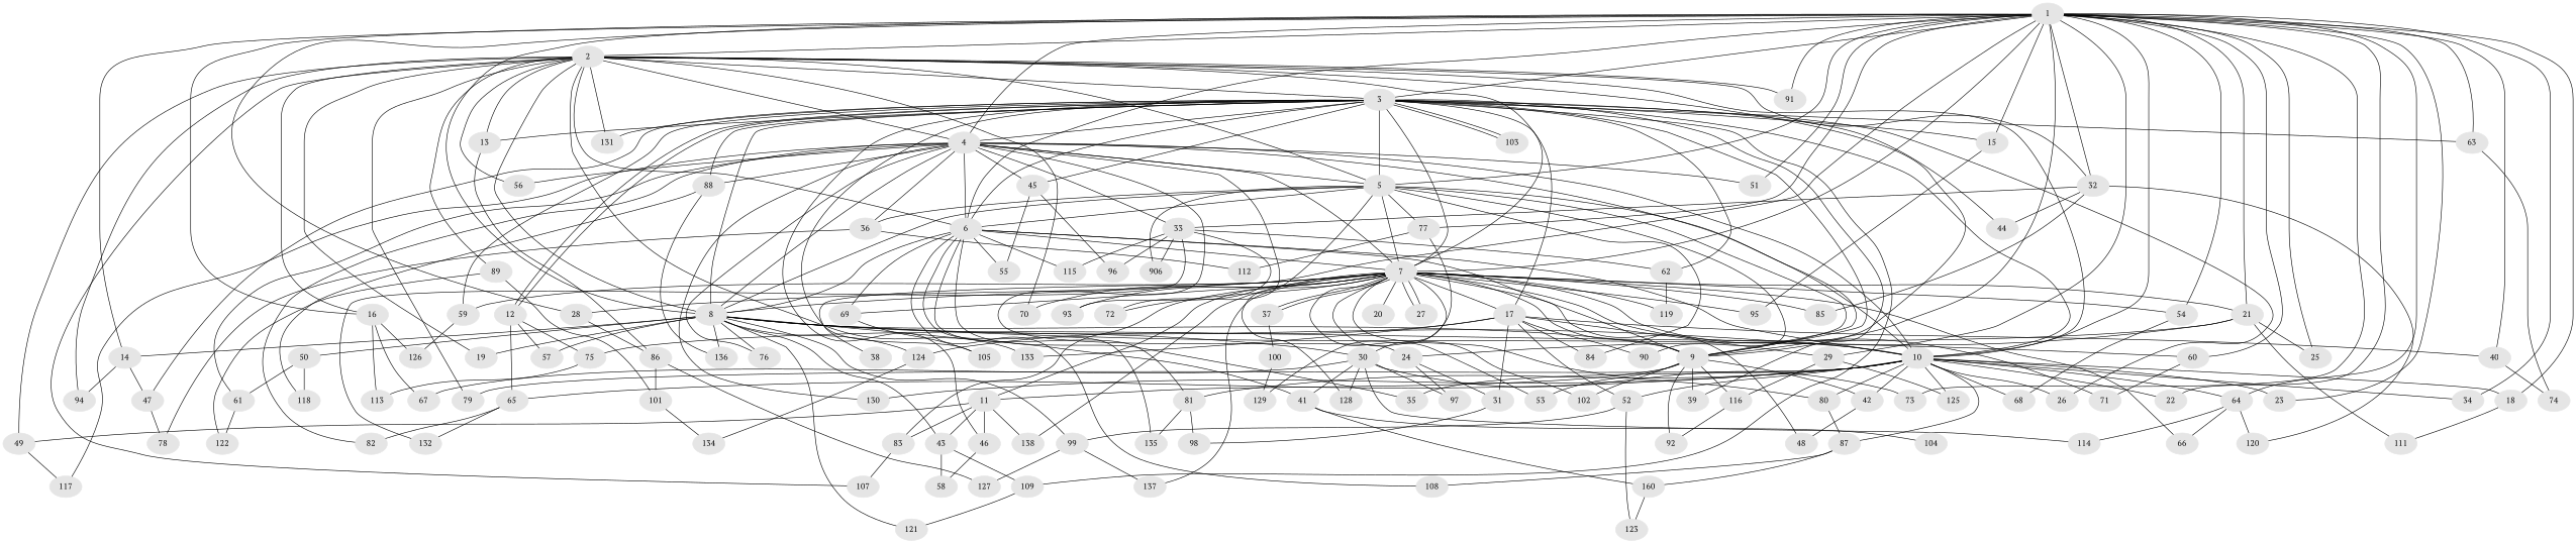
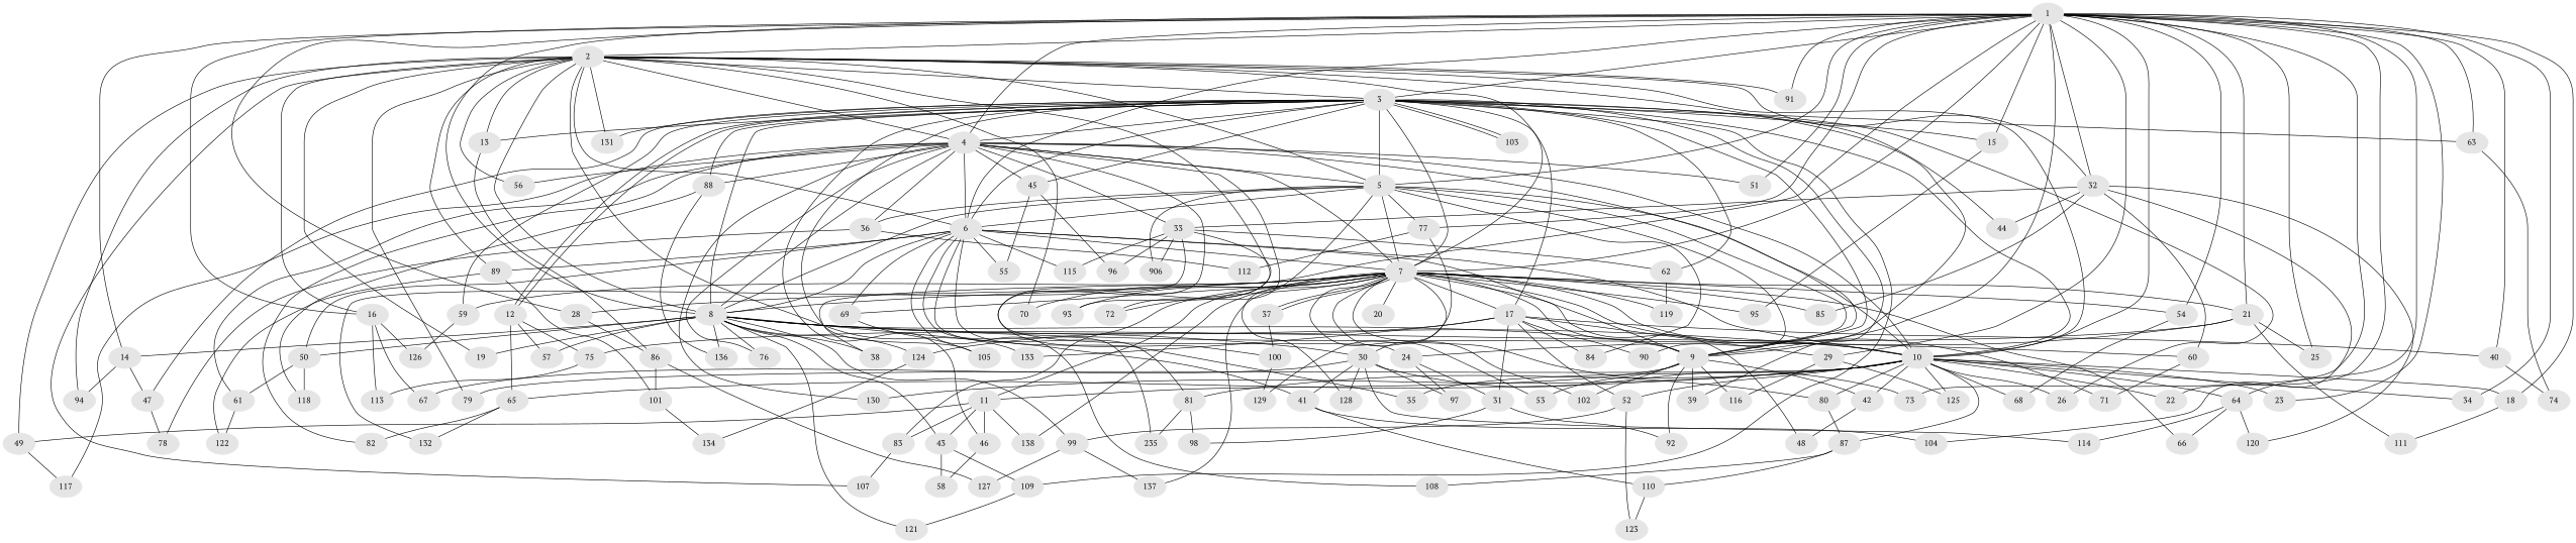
  graph {
    fontname="PT Serif"
    node [color=gray90 fontname="PT Serif" style=filled]
    edge [fontname="PT Serif"]
    1
    2
    3
    4
    5
    6
    7
    8
    9
    10
    14
    15
    16
    18
    21
    22
    23
    25
    28
    29
    32
    34
    38
    40
    51
    54
    60
    63
    64
    73
    77
    91
    13
    19
    49
    56
    70
    79
    89
    94
    100
    107
    131
    133
    12
    17
    26
    39
    44
    45
    46
    47
    59
    62
    88
    103
    105
    109
    24
    33
    36
    61
    72
    76
    82
    117
    130
    84
    90
    n70 [label=906]
    128
    35
    50
    55
    69
    81
    108
    115
-   135
+   135 [label=235]
    11
    20
-   27
    30
    37
    48
    53
    66
    71
    80
    83
    85
    93
    95
    102
    119
    137
    138
    41
    43
    57
    99
    121
    124
    136
    42
    92
    116
    52
    65
    68
    87
    125
    67
    113
    126
    111
    75
    86
    104
    120
    74
    114
    112
    129
    122
    101
    31
    96
    58
    78
    118
    97
    132
    98
-   110 [label=160]
+   110
    127
    134
    123
    1 -- 2
    1 -- 3
    1 -- 4
    1 -- 5
    1 -- 6
    1 -- 7
    1 -- 8
    1 -- 9
    1 -- 10
    1 -- 14
    1 -- 15
    1 -- 16
    1 -- 18
    1 -- 21
    1 -- 22
    1 -- 23
    1 -- 25
    1 -- 28
    1 -- 29
    1 -- 32
    1 -- 34
    1 -- 38
    1 -- 40
    1 -- 51
    1 -- 54
-   1 -- 60
+   32 -- 60
    1 -- 63
    1 -- 64
    1 -- 73
    1 -- 77
    1 -- 91
    2 -- 3
    2 -- 4
    2 -- 5
    2 -- 6
    2 -- 7
    2 -- 8
    2 -- 9
    2 -- 10
    2 -- 16
    2 -- 32
    2 -- 91
    2 -- 13
    2 -- 19
    2 -- 49
    2 -- 56
    2 -- 70
    2 -- 79
    2 -- 89
    2 -- 94
+   2 -- 100
    2 -- 107
    2 -- 131
    2 -- 133
    3 -- 4
    3 -- 5
    3 -- 6
    3 -- 7
    3 -- 8
    3 -- 9
    3 -- 10
    3 -- 15
    3 -- 63
    3 -- 13
    3 -- 131
    3 -- 12
    3 -- 12
    3 -- 17
    3 -- 26
    3 -- 39
    3 -- 44
    3 -- 45
    3 -- 46
    3 -- 47
    3 -- 59
    3 -- 62
    3 -- 88
    3 -- 103
    3 -- 103
    3 -- 105
    3 -- 109
    4 -- 5
    4 -- 6
    4 -- 7
    4 -- 8
    4 -- 9
    4 -- 10
    4 -- 51
    4 -- 56
    4 -- 45
    4 -- 88
    4 -- 24
    4 -- 33
    4 -- 36
    4 -- 61
    4 -- 72
    4 -- 76
    4 -- 82
    4 -- 117
    4 -- 130
    5 -- 6
    5 -- 7
    5 -- 8
    5 -- 9
    5 -- 10
    5 -- 77
    5 -- 36
    5 -- 84
    5 -- 90
    5 -- n70
    5 -- 128
    6 -- 7
    6 -- 8
    6 -- 9
    6 -- 10
+   6 -- 89
    6 -- 35
+   6 -- 50
    6 -- 55
    6 -- 69
    6 -- 81
    6 -- 108
    6 -- 115
    6 -- 135
    7 -- 8
    7 -- 9
    7 -- 10
    7 -- 21
    7 -- 28
    7 -- 54
    7 -- 70
    7 -- 17
    7 -- 59
    7 -- 72
    7 -- 69
    7 -- 11
    7 -- 20
-   7 -- 27
-   7 -- 27
    7 -- 30
    7 -- 37
    7 -- 37
    7 -- 48
    7 -- 53
    7 -- 66
    7 -- 71
    7 -- 80
    7 -- 83
    7 -- 85
    7 -- 93
    7 -- 95
    7 -- 102
    7 -- 119
    7 -- 137
    7 -- 138
    8 -- 9
    8 -- 10
    8 -- 14
+   8 -- 38
    8 -- 60
    8 -- 19
    8 -- 76
    8 -- 50
    8 -- 30
    8 -- 41
    8 -- 43
    8 -- 57
    8 -- 99
    8 -- 121
    8 -- 124
    8 -- 136
    9 -- 39
    9 -- 11
    9 -- 53
    9 -- 102
    9 -- 42
    9 -- 92
    9 -- 116
    10 -- 18
    10 -- 22
    10 -- 23
    10 -- 34
    10 -- 64
    10 -- 79
    10 -- 26
    10 -- 130
    10 -- 35
    10 -- 81
    10 -- 80
    10 -- 42
    10 -- 52
    10 -- 65
    10 -- 68
    10 -- 87
    10 -- 125
    14 -- 94
    14 -- 47
    15 -- 95
    16 -- 67
    16 -- 113
    16 -- 126
    18 -- 111
    21 -- 25
    21 -- 24
    21 -- 111
    21 -- 75
    28 -- 86
    29 -- 116
    29 -- 125
    32 -- 44
    32 -- 33
    32 -- 85
+   32 -- 104
    32 -- 120
    40 -- 74
    54 -- 68
    60 -- 71
    63 -- 74
    64 -- 66
    64 -- 120
    64 -- 114
    77 -- 112
    77 -- 129
    13 -- 86
    49 -- 117
    89 -- 122
    89 -- 101
    100 -- 129
    12 -- 57
    12 -- 65
    12 -- 75
    17 -- 29
    17 -- 40
    17 -- 133
    17 -- 84
    17 -- 90
    17 -- 124
    17 -- 52
    17 -- 31
    45 -- 55
    45 -- 96
    46 -- 58
    47 -- 78
    59 -- 126
    62 -- 119
    88 -- 136
    88 -- 118
    109 -- 121
    24 -- 31
    24 -- 97
    33 -- 62
    33 -- n70
    33 -- 115
    33 -- 93
    33 -- 96
    33 -- 132
    36 -- 112
    36 -- 78
    61 -- 122
    50 -- 61
    50 -- 118
    69 -- 105
    81 -- 135
    81 -- 98
    11 -- 49
    11 -- 46
    11 -- 83
    11 -- 138
    11 -- 43
    30 -- 73
    30 -- 128
    30 -- 41
    30 -- 67
    30 -- 114
    30 -- 97
    37 -- 100
    80 -- 87
    83 -- 107
    41 -- 104
    41 -- 110
    43 -- 109
    43 -- 58
    99 -- 137
    99 -- 127
    124 -- 134
    42 -- 48
    52 -- 99
    52 -- 123
    65 -- 82
    65 -- 132
    87 -- 108
    87 -- 110
    75 -- 113
    86 -- 101
    86 -- 127
    101 -- 134
-   116 -- 92
+   31 -- 92
    31 -- 98
    110 -- 123
  }
